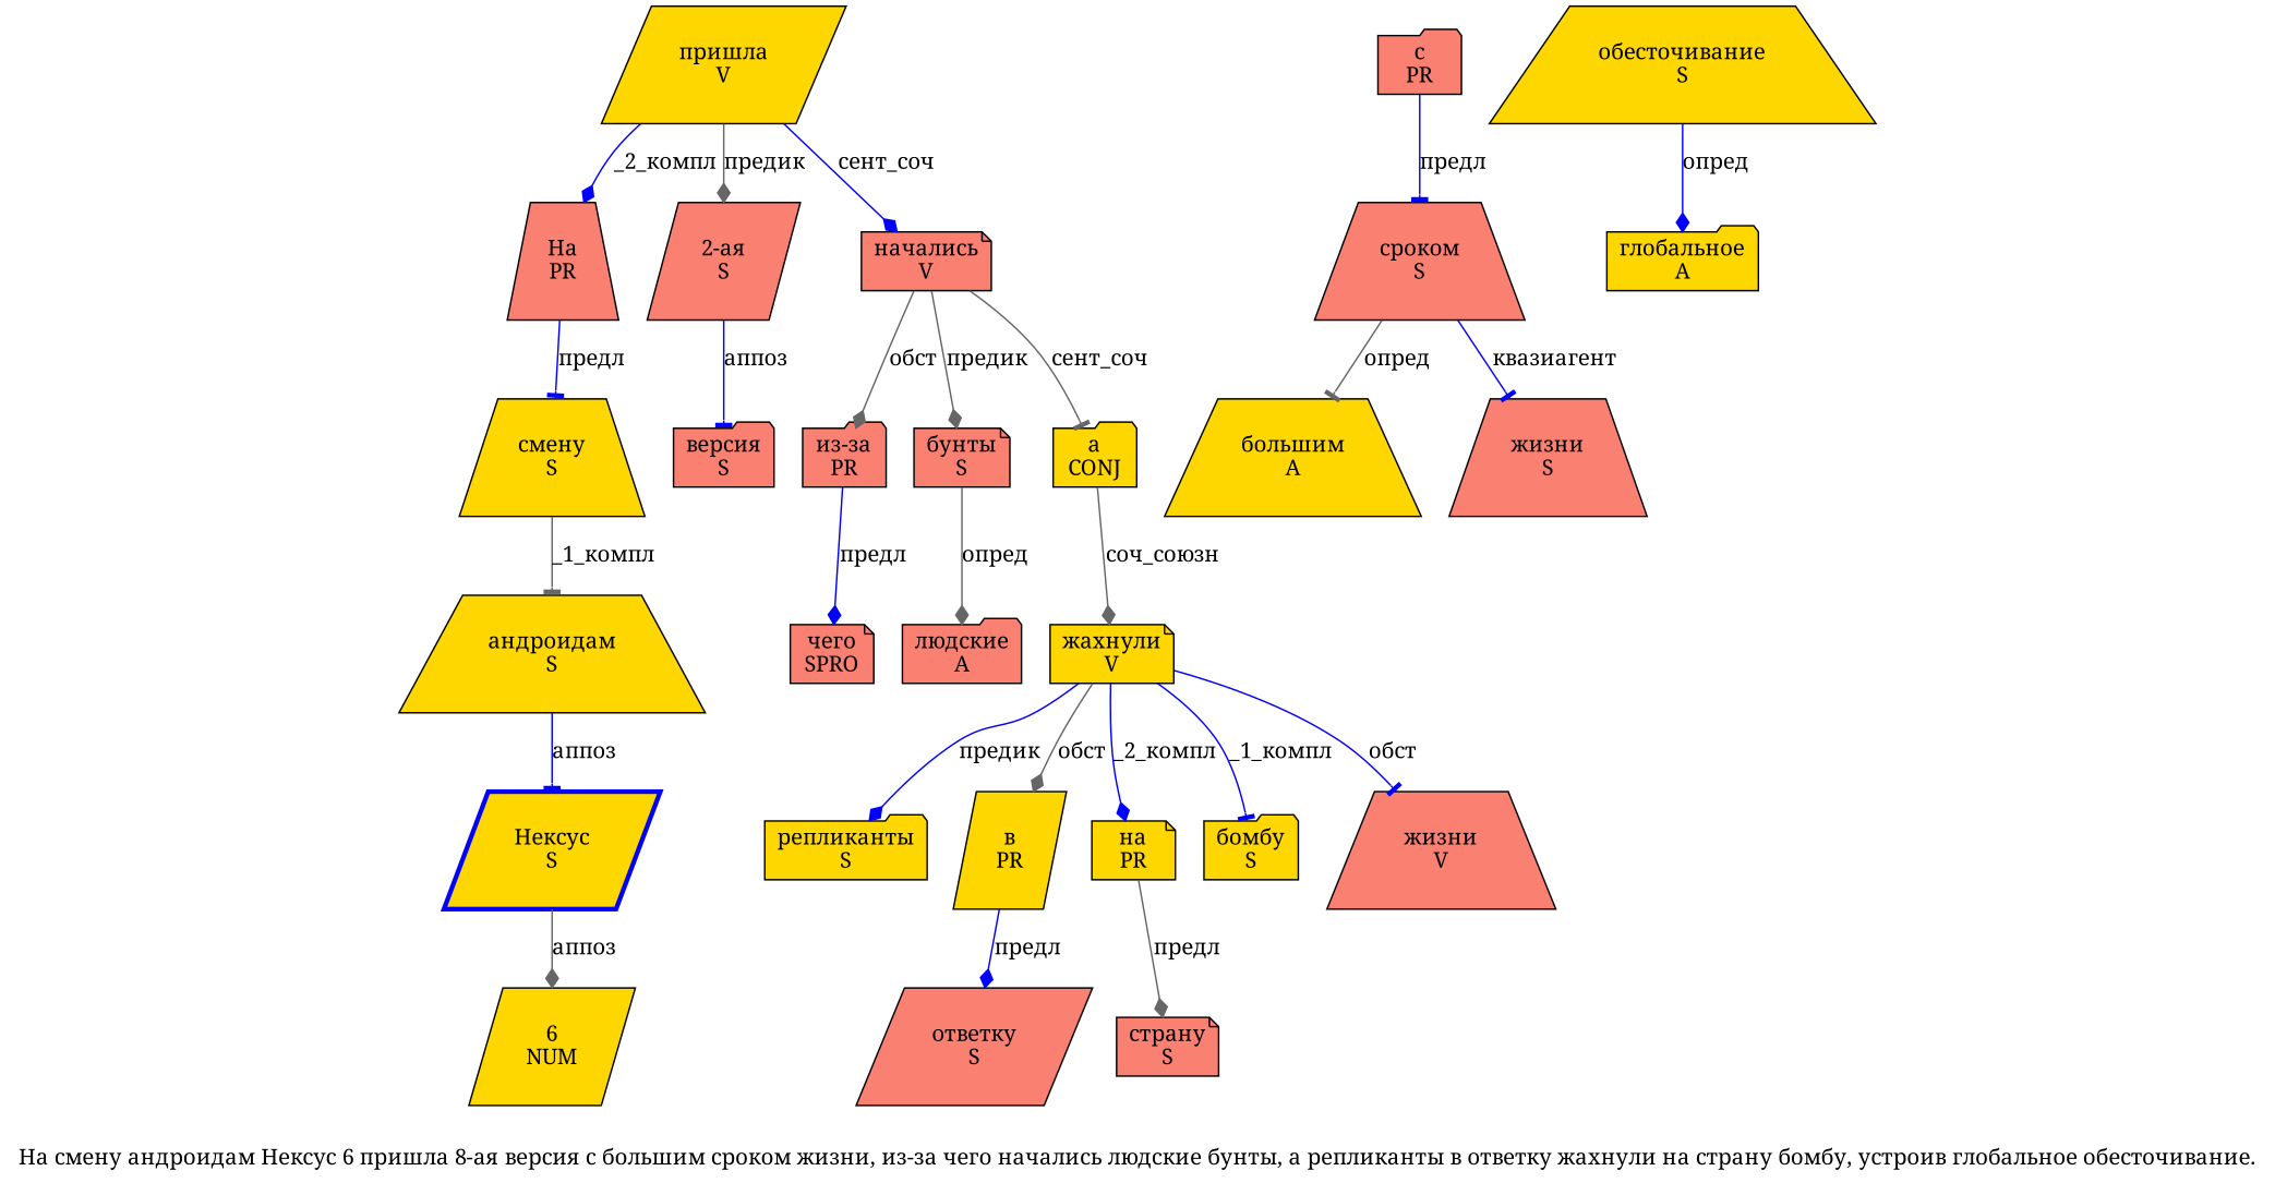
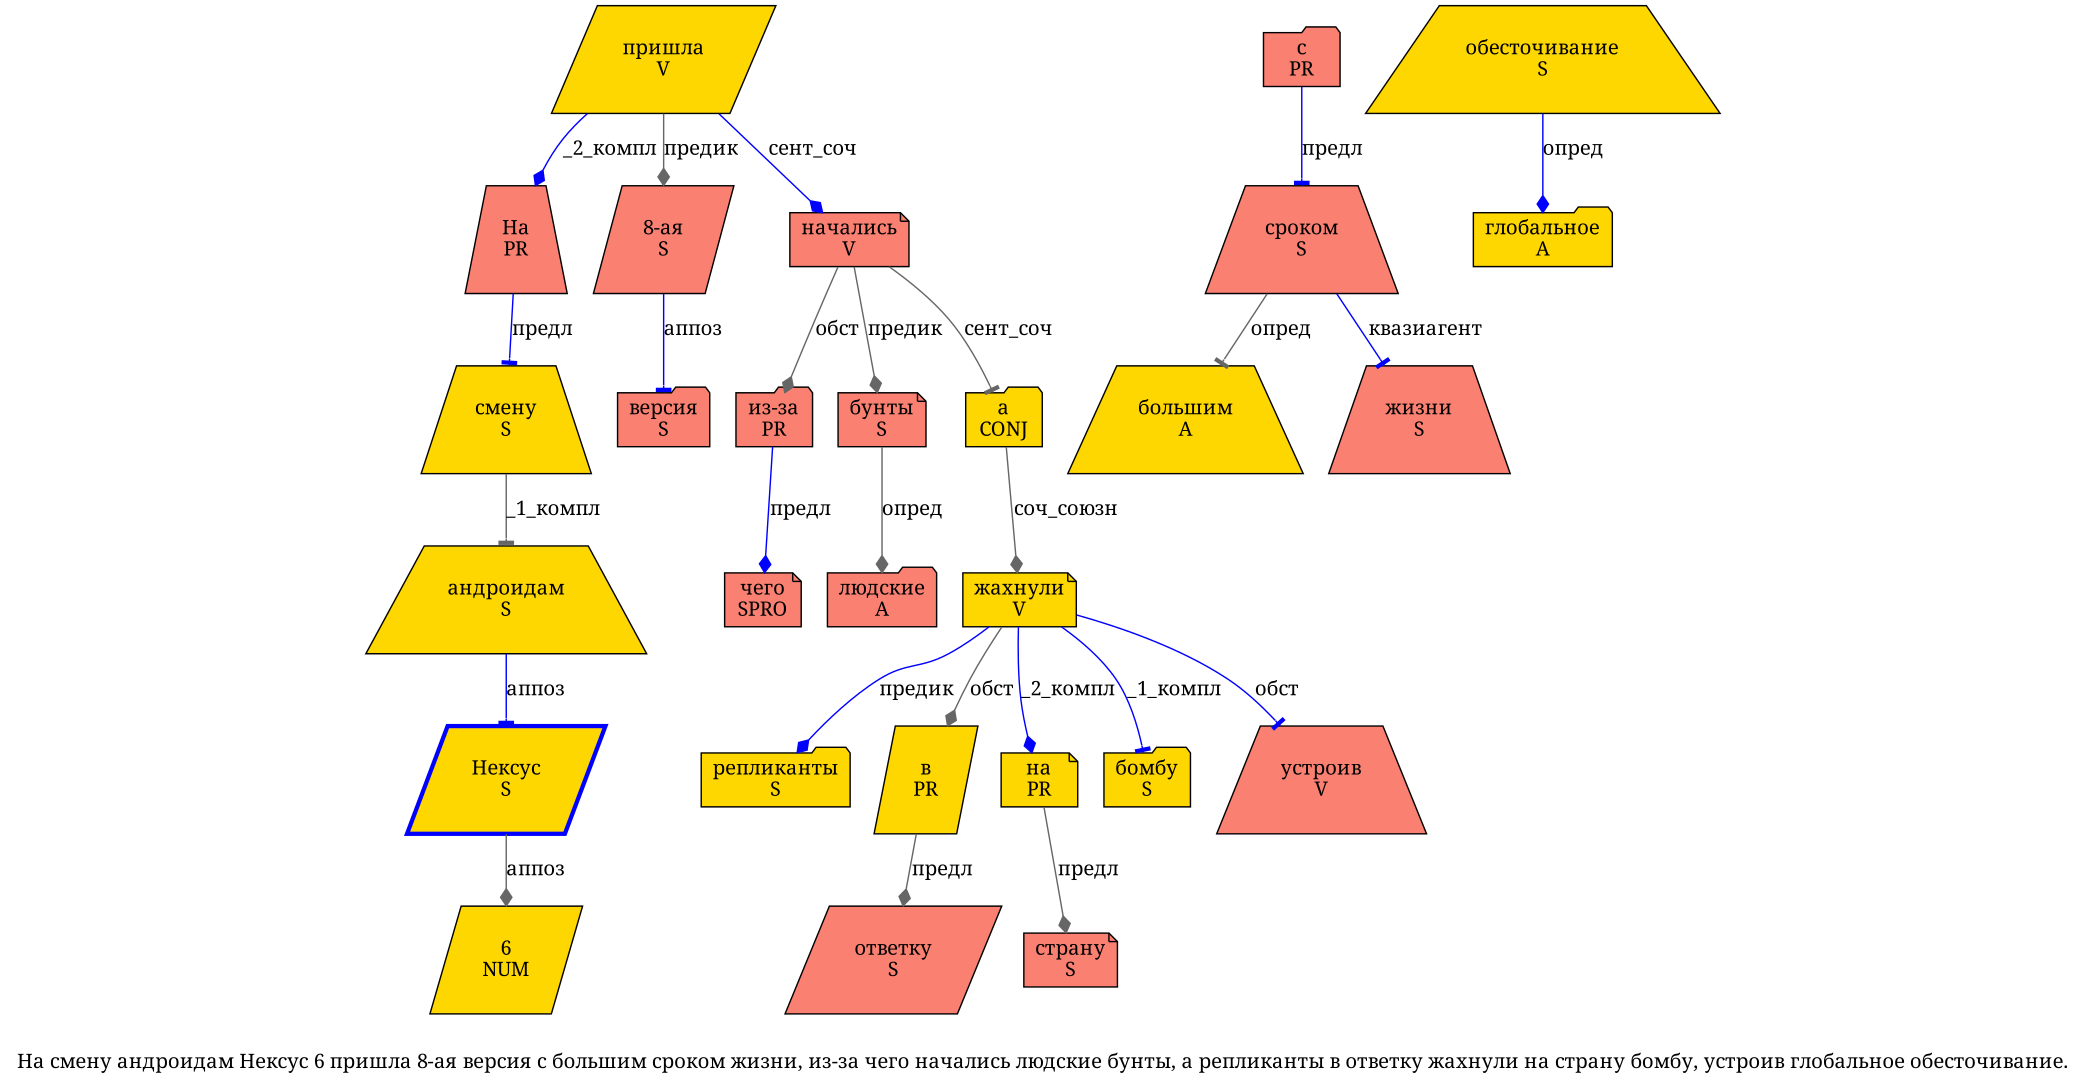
  digraph {
    fontname="Noto Serif"
    label="На смену андроидам Нексус 6 пришла 8-ая версия с большим сроком жизни, из-за чего начались людские бунты, а репликанты в ответку жахнули на страну бомбу, устроив глобальное обесточивание."
    node [fillcolor=salmon fontname="Noto Serif" penwidth=1 shape=trapezium style=filled]
    edge [arrowhead=diamond color=blue fontname="Noto Serif"]
    n1 [label="На\nPR"]
    n2 [fillcolor=gold label="смену\nS"]
    n3 [fillcolor=gold label="андроидам\nS"]
    n4 [color=blue fillcolor=gold label="Нексус\nS" penwidth=3 shape=parallelogram]
    n5 [fillcolor=gold label="6\nNUM" shape=parallelogram]
    n6 [fillcolor=gold label="пришла\nV" shape=parallelogram]
-   n7 [label="2-ая\nS" shape=parallelogram]
+   n7 [label="8-ая\nS" shape=parallelogram]
    n8 [label="начались\nV" shape=note]
    n9 [label="версия\nS" shape=folder]
    n10 [label="из-за\nPR" shape=folder]
    n11 [label="бунты\nS" shape=note]
    n12 [fillcolor=gold label="а\nCONJ" shape=folder]
    n13 [label="с\nPR" shape=folder]
    n14 [label="сроком\nS"]
    n15 [fillcolor=gold label="большим\nA"]
    n16 [label="жизни\nS"]
    n17 [label="чего\nSPRO" shape=note]
    n18 [label="людские\nA" shape=folder]
    n19 [fillcolor=gold label="жахнули\nV" shape=note]
    n20 [fillcolor=gold label="репликанты\nS" shape=folder]
    n21 [fillcolor=gold label="в\nPR" shape=parallelogram]
    n22 [fillcolor=gold label="на\nPR" shape=note]
    n23 [fillcolor=gold label="бомбу\nS" shape=folder]
-   n24 [label="жизни\nV"]
+   n24 [label="устроив\nV"]
    n25 [label="ответку\nS" shape=parallelogram]
    n26 [label="страну\nS" shape=note]
    n27 [fillcolor=gold label="обесточивание\nS"]
    n28 [fillcolor=gold label="глобальное\nA" shape=folder]
    n1 -> n2 [arrowhead=tee label="предл"]
    n2 -> n3 [arrowhead=tee color=gray40 label="_1_компл"]
    n3 -> n4 [arrowhead=tee label="аппоз"]
    n4 -> n5 [color=gray40 label="аппоз"]
    n6 -> n1 [label="_2_компл"]
    n6 -> n7 [color=gray40 label="предик"]
    n6 -> n8 [label="сент_соч"]
    n7 -> n9 [arrowhead=tee label="аппоз"]
    n8 -> n10 [color=gray40 label="обст"]
    n8 -> n11 [color=gray40 label="предик"]
    n8 -> n12 [arrowhead=tee color=gray40 label="сент_соч"]
    n10 -> n17 [label="предл"]
    n11 -> n18 [color=gray40 label="опред"]
    n12 -> n19 [color=gray40 label="соч_союзн"]
    n13 -> n14 [arrowhead=tee label="предл"]
    n14 -> n15 [arrowhead=tee color=gray40 label="опред"]
    n14 -> n16 [arrowhead=tee label="квазиагент"]
    n19 -> n20 [label="предик"]
    n19 -> n21 [color=gray40 label="обст"]
    n19 -> n22 [label="_2_компл"]
    n19 -> n23 [arrowhead=tee label="_1_компл"]
    n19 -> n24 [arrowhead=tee label="обст"]
-   n21 -> n25 [label="предл"]
+   n21 -> n25 [color=gray40 label="предл"]
    n22 -> n26 [color=gray40 label="предл"]
    n27 -> n28 [label="опред"]
  }
